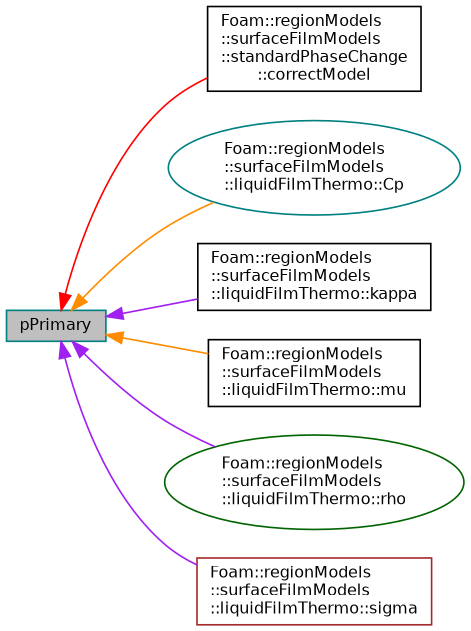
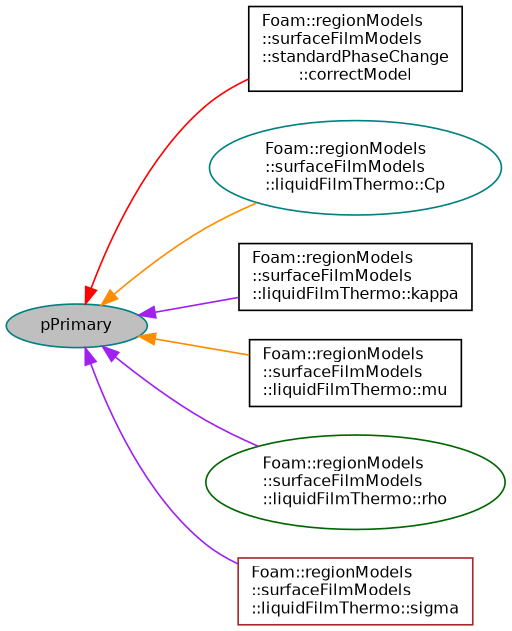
  digraph {
    rankdir=LR
    node [color=black fontname=Helvetica fontsize=10 shape=box]
    edge [color=purple dir=back fontname=Helvetica fontsize=10 labelfontname=Helvetica labelfontsize=10 style=solid]
-   n1 [color=teal fillcolor=grey75 fontcolor=black height=0.2 label=pPrimary style=filled width=0.4]
+   n1 [color=teal fillcolor=grey75 fontcolor=black height=0.2 label=pPrimary shape=ellipse style=filled width=0.4]
    n2 [height=0.2 label="Foam::regionModels\l::surfaceFilmModels\l::standardPhaseChange\l::correctModel" width=0.4]
    n3 [color=teal height=0.2 label="Foam::regionModels\l::surfaceFilmModels\l::liquidFilmThermo::Cp" shape=ellipse width=0.4]
    n4 [height=0.2 label="Foam::regionModels\l::surfaceFilmModels\l::liquidFilmThermo::kappa" width=0.4]
    n5 [height=0.2 label="Foam::regionModels\l::surfaceFilmModels\l::liquidFilmThermo::mu" width=0.4]
    n6 [color=darkgreen height=0.2 label="Foam::regionModels\l::surfaceFilmModels\l::liquidFilmThermo::rho" shape=ellipse width=0.4]
    n7 [color=brown height=0.2 label="Foam::regionModels\l::surfaceFilmModels\l::liquidFilmThermo::sigma" width=0.4]
    n1 -> n2 [color=red]
    n1 -> n3 [color=darkorange]
    n1 -> n4
    n1 -> n5 [color=darkorange]
    n1 -> n6
    n1 -> n7
  }
